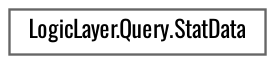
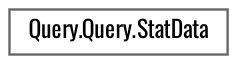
  digraph {
    rankdir=LR
    fontname=Oswald
-   n1 [color=grey40 fillcolor=white fontname=Oswald fontsize=10 height=0.2 label="LogicLayer.Query.StatData" shape=box style=filled width=0.4]
+   n1 [color=grey40 fillcolor=white fontname=Oswald fontsize=10 height=0.2 label="Query.Query.StatData" shape=box style=filled width=0.4]
  }
